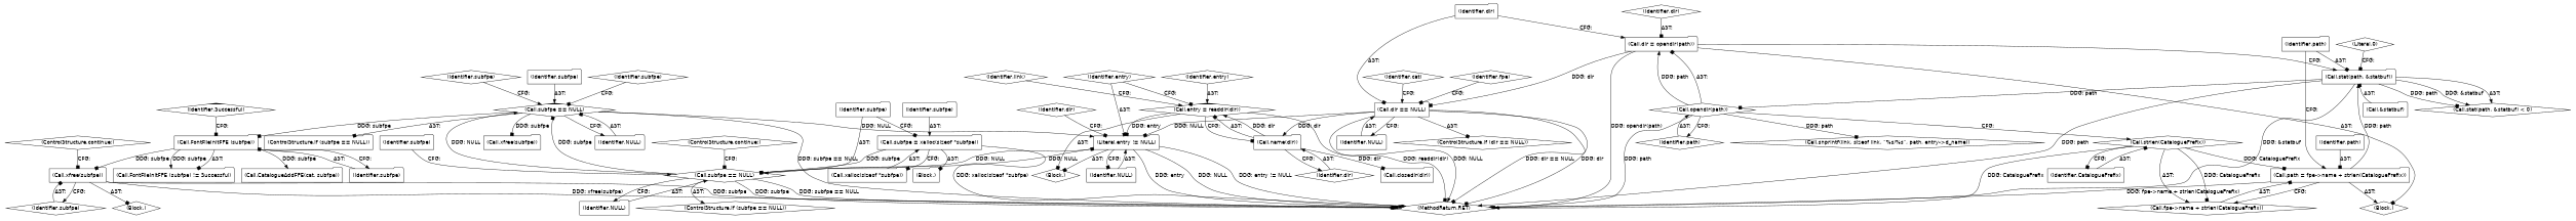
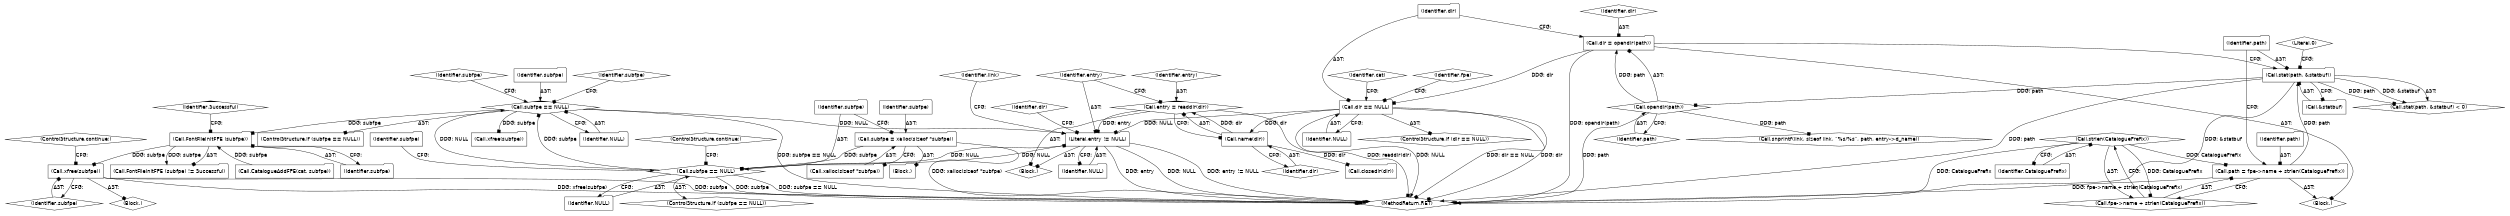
  digraph {
    fontname="DejaVu Sans"
    node [fontname="DejaVu Sans" shape=folder]
    edge [arrowhead=box fontname="DejaVu Sans"]
    n1 [label="(Call,xfree(subfpe))"]
    n2 [label="(Block,)" shape=diamond]
    n3 [label="(Identifier,subfpe)" shape=diamond]
    n4 [label="(MethodReturn,RET)" shape=diamond]
    n5 [label="(Call,FontFileInitFPE (subfpe))"]
    n6 [label="(Identifier,subfpe)"]
    n7 [label="(Call,FontFileInitFPE (subfpe) != Successful)"]
    n8 [label="(Call,CatalogueAddFPE(cat, subfpe))"]
    n9 [label="(Call,subfpe == NULL)" shape=diamond]
    n10 [label="(Literal,entry != NULL)"]
    n11 [label="(Call,xfree(subfpe))"]
    n12 [label="(Identifier,NULL)"]
    n13 [label="(ControlStructure,if (subfpe == NULL))"]
    n14 [label="(Call,subfpe == NULL)" shape=diamond]
    n15 [label="(Identifier,NULL)"]
    n16 [label="(Block,)" shape=diamond]
    n17 [label="(ControlStructure,if (subfpe == NULL))" shape=diamond]
    n18 [label="(Identifier,NULL)"]
    n19 [label="(Call,subfpe = xalloc(sizeof *subfpe))"]
    n20 [label="(Call,xalloc(sizeof *subfpe))"]
    n21 [label="(Block,)"]
    n22 [label="(Call,entry = readdir(dir))" shape=diamond]
    n23 [label="(Call,name(dir))"]
    n24 [label="(Call,closedir(dir))"]
    n25 [label="(Identifier,dir)" shape=diamond]
    n26 [label="(Call,dir == NULL)"]
    n27 [label="(Identifier,NULL)"]
    n28 [label="(ControlStructure,if (dir == NULL))" shape=diamond]
    n29 [label="(Call,dir = opendir(path))"]
    n30 [label="(Block,)" shape=diamond]
    n31 [label="(Call,stat(path, &statbuf))"]
    n32 [label="(Call,opendir(path))" shape=diamond]
    n33 [label="(Identifier,path)" shape=diamond]
    n34 [label="(Call,snprintf(link, sizeof link, \"%s/%s\", path, entry->d_name))" shape=diamond]
    n35 [label="(Call,stat(path, &statbuf) < 0)" shape=diamond]
    n36 [label="(Call,&statbuf)"]
    n37 [label="(Call,path = fpe->name + strlen(CataloguePrefix))"]
    n38 [label="(Call,fpe->name + strlen(CataloguePrefix))" shape=diamond]
    n39 [label="(Call,strlen(CataloguePrefix))" shape=diamond]
    n40 [label="(Identifier,CataloguePrefix)"]
    n41 [label="(Identifier,subfpe)"]
    n42 [label="(Identifier,path)"]
    n43 [label="(ControlStructure,continue;)" shape=diamond]
    n44 [label="(Identifier,Successful)" shape=diamond]
    n45 [label="(Identifier,link)" shape=diamond]
    n46 [label="(Identifier,subfpe)"]
    n47 [label="(Identifier,dir)" shape=diamond]
    n48 [label="(ControlStructure,continue;)" shape=diamond]
    n49 [label="(Identifier,cat)" shape=diamond]
    n50 [label="(Literal,0)" shape=diamond]
    n51 [label="(Identifier,dir)"]
    n52 [label="(Identifier,subfpe)" shape=diamond]
    n53 [label="(Identifier,dir)" shape=diamond]
    n54 [label="(Identifier,subfpe)" shape=diamond]
    n55 [label="(Identifier,path)"]
    n56 [label="(Identifier,subfpe)"]
    n57 [label="(Identifier,fpe)" shape=diamond]
    n58 [label="(Identifier,subfpe)"]
    n59 [label="(Identifier,entry)" shape=diamond]
    n60 [label="(Identifier,entry)" shape=diamond]
    n1 -> n2 [label="AST: "]
    n1 -> n3 [arrowhead=normal label="CFG: "]
    n1 -> n4 [arrowhead=normal label="DDG: subfpe"]
    n1 -> n4 [arrowhead=normal label="DDG: xfree(subfpe)"]
    n3 -> n1 [label="AST: "]
    n5 -> n1 [label="DDG: subfpe"]
    n5 -> n6 [arrowhead=normal label="CFG: "]
    n5 -> n7 [label="AST: "]
    n5 -> n7 [arrowhead=normal label="DDG: subfpe"]
-   n5 -> n8 [arrowhead=normal label="DDG: subfpe"]
+   n8 -> n5 [arrowhead=normal label="DDG: subfpe"]
    n6 -> n5 [label="AST: "]
    n9 -> n4 [arrowhead=normal label="DDG: subfpe == NULL"]
    n9 -> n5 [label="DDG: subfpe"]
    n9 -> n10 [arrowhead=normal label="DDG: NULL"]
    n9 -> n11 [label="DDG: subfpe"]
    n9 -> n12 [arrowhead=normal label="CFG: "]
    n9 -> n13 [label="AST: "]
    n10 -> n4 [label="DDG: entry"]
    n10 -> n4 [label="DDG: NULL"]
    n10 -> n4 [arrowhead=normal label="DDG: entry != NULL"]
    n10 -> n14 [label="DDG: NULL"]
    n10 -> n15 [label="CFG: "]
    n10 -> n16 [label="AST: "]
    n12 -> n9 [label="AST: "]
    n14 -> n4 [label="DDG: subfpe == NULL"]
    n14 -> n4 [label="DDG: subfpe"]
    n14 -> n9 [label="DDG: subfpe"]
    n14 -> n9 [arrowhead=normal label="DDG: NULL"]
    n14 -> n10 [label="DDG: NULL"]
    n14 -> n17 [arrowhead=normal label="AST: "]
    n14 -> n18 [arrowhead=normal label="CFG: "]
    n15 -> n10 [arrowhead=normal label="AST: "]
    n18 -> n14 [arrowhead=normal label="AST: "]
    n19 -> n4 [arrowhead=normal label="DDG: xalloc(sizeof *subfpe)"]
    n19 -> n14 [label="DDG: subfpe"]
    n19 -> n20 [label="CFG: "]
    n19 -> n21 [label="AST: "]
    n20 -> n19 [arrowhead=normal label="AST: "]
    n22 -> n4 [label="DDG: readdir(dir)"]
    n22 -> n10 [label="DDG: entry"]
    n22 -> n16 [label="AST: "]
    n22 -> n23 [label="CFG: "]
    n23 -> n22 [label="AST: "]
    n23 -> n22 [arrowhead=normal label="DDG: dir"]
    n23 -> n24 [label="DDG: dir"]
    n23 -> n25 [arrowhead=normal label="CFG: "]
    n25 -> n23 [arrowhead=normal label="AST: "]
    n26 -> n4 [label="DDG: dir == NULL"]
    n26 -> n4 [label="DDG: dir"]
    n26 -> n4 [arrowhead=normal label="DDG: NULL"]
    n26 -> n10 [label="DDG: NULL"]
    n26 -> n23 [arrowhead=normal label="DDG: dir"]
    n26 -> n27 [arrowhead=normal label="CFG: "]
    n26 -> n28 [label="AST: "]
    n27 -> n26 [arrowhead=normal label="AST: "]
    n29 -> n4 [arrowhead=normal label="DDG: opendir(path)"]
    n29 -> n26 [label="DDG: dir"]
    n29 -> n30 [label="AST: "]
    n29 -> n31 [arrowhead=normal label="CFG: "]
    n31 -> n4 [arrowhead=normal label="DDG: &statbuf"]
    n31 -> n4 [arrowhead=normal label="DDG: path"]
    n31 -> n32 [label="DDG: path"]
    n31 -> n35 [arrowhead=normal label="AST: "]
    n31 -> n35 [label="DDG: path"]
    n31 -> n35 [arrowhead=normal label="DDG: &statbuf"]
+   n31 -> n36 [label="CFG: "]
    n32 -> n4 [arrowhead=normal label="DDG: path"]
    n32 -> n29 [label="AST: "]
    n32 -> n29 [arrowhead=normal label="DDG: path"]
    n32 -> n33 [arrowhead=normal label="CFG: "]
    n32 -> n34 [label="DDG: path"]
    n33 -> n32 [arrowhead=normal label="AST: "]
    n36 -> n31 [label="AST: "]
    n37 -> n4 [arrowhead=normal label="DDG: fpe->name + strlen(CataloguePrefix)"]
    n37 -> n30 [arrowhead=normal label="AST: "]
    n37 -> n31 [arrowhead=normal label="DDG: path"]
    n37 -> n38 [arrowhead=normal label="CFG: "]
    n38 -> n37 [label="AST: "]
-   n32 -> n39 [arrowhead=normal label="CFG: "]
+   n38 -> n39 [arrowhead=normal label="CFG: "]
    n39 -> n4 [arrowhead=normal label="DDG: CataloguePrefix"]
    n39 -> n37 [label="DDG: CataloguePrefix"]
    n39 -> n38 [arrowhead=normal label="AST: "]
    n39 -> n38 [label="DDG: CataloguePrefix"]
    n39 -> n40 [label="CFG: "]
    n40 -> n39 [label="AST: "]
    n41 -> n14 [arrowhead=normal label="AST: "]
    n41 -> n19 [label="CFG: "]
    n42 -> n37 [label="AST: "]
    n43 -> n14 [label="CFG: "]
    n44 -> n5 [label="CFG: "]
-   n45 -> n22 [arrowhead=normal label="CFG: "]
+   n45 -> n10 [arrowhead=normal label="CFG: "]
    n46 -> n14 [arrowhead=normal label="CFG: "]
    n47 -> n29 [label="AST: "]
    n48 -> n1 [label="CFG: "]
    n49 -> n26 [arrowhead=normal label="CFG: "]
    n50 -> n31 [label="CFG: "]
    n51 -> n26 [label="AST: "]
    n51 -> n29 [arrowhead=normal label="CFG: "]
    n52 -> n9 [label="CFG: "]
    n53 -> n10 [label="CFG: "]
    n54 -> n9 [arrowhead=normal label="CFG: "]
    n55 -> n31 [label="AST: "]
    n55 -> n37 [arrowhead=normal label="CFG: "]
    n56 -> n9 [arrowhead=normal label="AST: "]
    n57 -> n26 [label="CFG: "]
    n58 -> n19 [arrowhead=normal label="AST: "]
    n59 -> n10 [label="AST: "]
    n59 -> n22 [label="CFG: "]
    n60 -> n22 [arrowhead=normal label="AST: "]
  }
